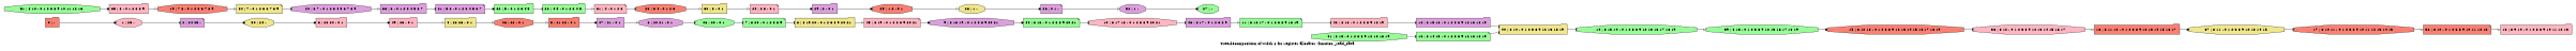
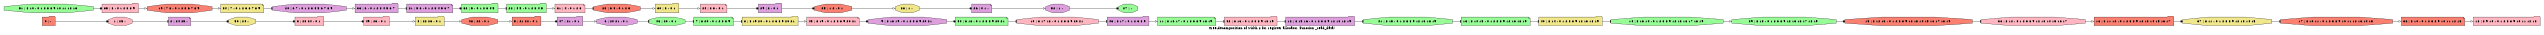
  digraph {
    label="Tree-decomposition of width 2 for register allocator (function _read_data)"
    rankdir=LR
    node [fillcolor=plum shape=octagon style=filled]
    edge [arrowhead=tee]
    n1 [fillcolor=salmon label="0 | : " shape=folder]
    n2 [fillcolor=lightpink label="1 | 25 : "]
    n3 [label="2 | 24 25 : " shape=note]
    n4 [fillcolor=khaki label="50 | 24 : "]
    n5 [fillcolor=lightpink label="3 | 23 24 : 0 1 " shape=folder]
    n6 [fillcolor=lightpink label="49 | 23 : 0 1 " shape=folder]
    n7 [fillcolor=khaki label="4 | 22 23 : 0 1 " shape=folder]
    n8 [fillcolor=salmon label="48 | 22 : 0 1 "]
    n9 [fillcolor=salmon label="5 | 21 22 : 0 1 " shape=folder]
    n10 [label="47 | 21 : 0 1 " shape=folder]
    n11 [label="6 | 20 21 : 0 1 "]
    n12 [fillcolor=palegreen label="46 | 20 : 0 1 "]
    n13 [fillcolor=palegreen label="7 | 8 20 : 0 1 2 3 8 9 " shape=note]
    n14 [fillcolor=khaki label="8 | 8 19 20 : 0 1 2 3 8 9 20 21 " shape=folder]
    n15 [fillcolor=lightpink label="45 | 8 19 : 0 1 2 3 8 9 20 21 " shape=note]
    n16 [label="9 | 8 18 19 : 0 1 2 3 8 9 20 21 "]
    n17 [fillcolor=palegreen label="44 | 8 18 : 0 1 2 3 8 9 20 21 " shape=note]
    n18 [fillcolor=lightpink label="10 | 8 17 18 : 0 1 2 3 8 9 20 21 "]
    n19 [label="43 | 8 17 : 0 1 2 3 8 9 " shape=folder]
    n20 [fillcolor=palegreen label="11 | 8 16 17 : 0 1 2 3 8 9 18 19 " shape=note]
    n21 [fillcolor=lightpink label="42 | 8 16 : 0 1 2 3 8 9 18 19 " shape=folder]
    n22 [label="12 | 8 15 16 : 0 1 2 3 8 9 12 13 18 19 " shape=folder]
    n23 [fillcolor=palegreen label="41 | 8 15 : 0 1 2 3 8 9 12 13 18 19 "]
    n24 [fillcolor=palegreen label="13 | 8 14 15 : 0 1 2 3 8 9 12 13 18 19 " shape=note]
    n25 [fillcolor=khaki label="40 | 8 14 : 0 1 2 3 8 9 12 13 18 19 " shape=folder]
    n26 [fillcolor=palegreen label="14 | 8 13 14 : 0 1 2 3 8 9 12 13 16 17 18 19 "]
    n27 [fillcolor=palegreen label="39 | 8 13 : 0 1 2 3 8 9 12 13 16 17 18 19 "]
    n28 [fillcolor=salmon label="15 | 8 12 13 : 0 1 2 3 8 9 12 13 14 15 16 17 18 19 "]
    n29 [fillcolor=lightpink label="38 | 8 12 : 0 1 2 3 8 9 12 13 14 15 16 17 "]
    n30 [fillcolor=salmon label="16 | 8 11 12 : 0 1 2 3 8 9 12 13 14 15 16 17 " shape=folder]
    n31 [fillcolor=khaki label="37 | 8 11 : 0 1 2 3 8 9 12 13 14 15 "]
    n32 [fillcolor=salmon label="17 | 8 10 11 : 0 1 2 3 8 9 10 11 12 13 14 15 "]
    n33 [fillcolor=salmon label="36 | 8 10 : 0 1 2 3 8 9 10 11 12 13 " shape=note]
    n34 [fillcolor=lightpink label="18 | 8 9 10 : 0 1 2 3 8 9 10 11 12 13 " shape=folder]
    n35 [fillcolor=palegreen label="51 | 8 10 : 0 1 2 3 8 9 10 11 12 13 "]
    n36 [fillcolor=lightpink label="35 | 8 : 0 1 2 3 8 9 " shape=folder]
    n37 [fillcolor=salmon label="19 | 7 8 : 0 1 2 3 6 7 8 9 "]
    n38 [fillcolor=khaki label="34 | 7 : 0 1 2 3 6 7 8 9 " shape=note]
    n39 [label="20 | 6 7 : 0 1 2 3 4 5 6 7 8 9 "]
    n40 [label="33 | 6 : 0 1 2 3 4 5 6 7 " shape=folder]
    n41 [label="21 | 5 6 : 0 1 2 3 4 5 6 7 " shape=note]
    n42 [fillcolor=palegreen label="32 | 5 : 0 1 2 3 4 5 " shape=folder]
    n43 [fillcolor=palegreen label="22 | 4 5 : 0 1 2 3 4 5 " shape=folder]
    n44 [fillcolor=lightpink label="31 | 4 : 0 1 2 3 " shape=note]
    n45 [fillcolor=salmon label="23 | 3 4 : 0 1 2 3 "]
    n46 [fillcolor=khaki label="30 | 3 : 0 1 " shape=folder]
    n47 [fillcolor=lightpink label="24 | 2 3 : 0 1 " shape=note]
    n48 [label="29 | 2 : 0 1 " shape=folder]
    n49 [fillcolor=salmon label="25 | 1 2 : 0 1 "]
    n50 [fillcolor=khaki label="28 | 1 : "]
    n51 [label="26 | 0 1 : " shape=note]
    n52 [label="52 | 1 : "]
    n53 [fillcolor=palegreen label="27 | : "]
    n1 -> n2 [arrowhead=dot]
    n2 -> n3
    n3 -> n4 [arrowhead=dot]
    n4 -> n5 [arrowhead=dot]
    n5 -> n6 [arrowhead=dot]
    n6 -> n7 [arrowhead=onormal]
    n7 -> n8 [arrowhead=onormal]
    n8 -> n9 [arrowhead=onormal]
    n9 -> n10 [arrowhead=dot]
    n10 -> n11 [arrowhead=onormal]
    n11 -> n12
    n12 -> n13
    n13 -> n14
    n14 -> n15 [arrowhead=onormal]
    n15 -> n16 [arrowhead=dot]
    n16 -> n17 [arrowhead=dot]
    n17 -> n18
    n18 -> n19
    n19 -> n20 [arrowhead=onormal]
    n20 -> n21
    n21 -> n22
-   n22 -> n25
+   n22 -> n23
    n23 -> n24
    n24 -> n25
    n25 -> n26
    n26 -> n27 [arrowhead=onormal]
    n27 -> n28 [arrowhead=dot]
    n28 -> n29
    n29 -> n30 [arrowhead=onormal]
    n30 -> n31 [arrowhead=dot]
    n31 -> n32
    n32 -> n33 [arrowhead=onormal]
    n33 -> n34 [arrowhead=onormal]
    n35 -> n36 [arrowhead=dot]
    n36 -> n37 [arrowhead=onormal]
    n37 -> n38 [arrowhead=onormal]
    n38 -> n39
    n39 -> n40 [arrowhead=onormal]
    n40 -> n41
    n41 -> n42 [arrowhead=dot]
    n42 -> n43
    n43 -> n44 [arrowhead=onormal]
    n44 -> n45
    n45 -> n46 [arrowhead=onormal]
    n46 -> n47 [arrowhead=onormal]
    n47 -> n48 [arrowhead=dot]
    n48 -> n49 [arrowhead=dot]
    n49 -> n50 [arrowhead=onormal]
    n50 -> n51 [arrowhead=dot]
    n51 -> n52 [arrowhead=onormal]
    n52 -> n53 [arrowhead=dot]
  }
